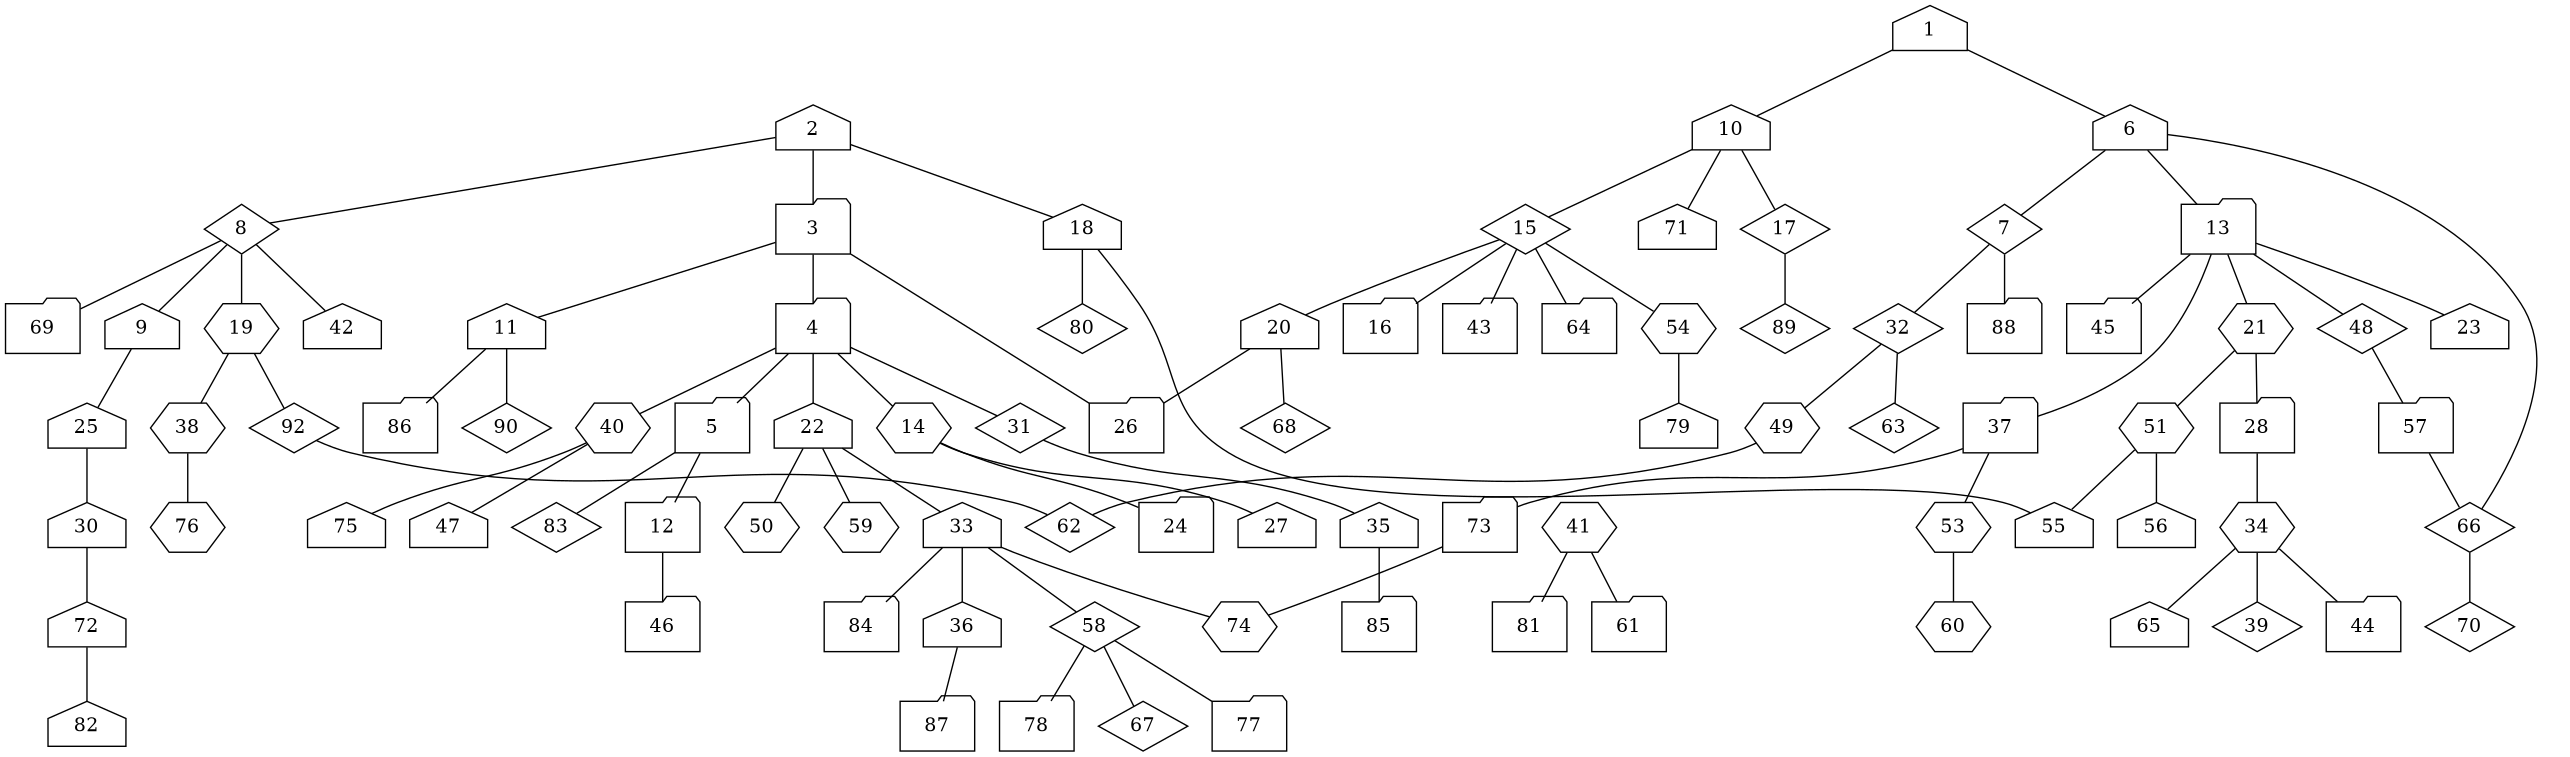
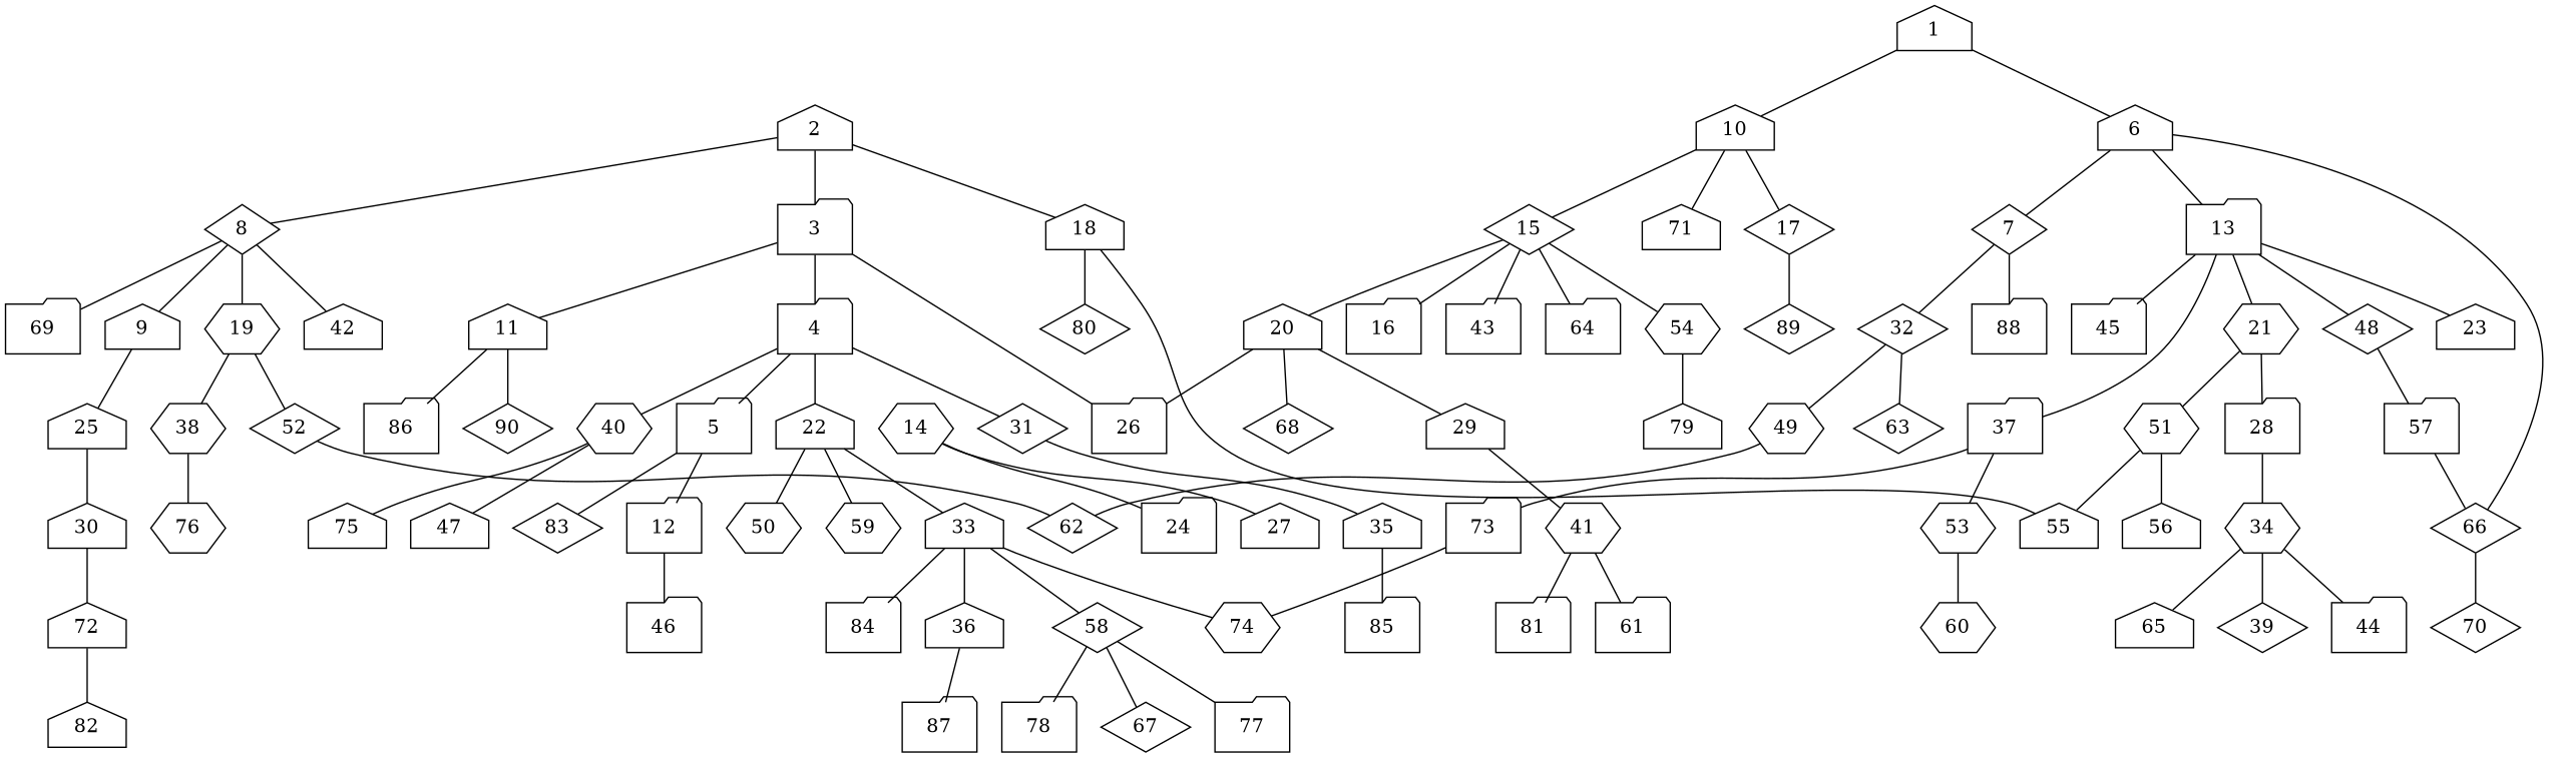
  graph {
    node [shape=house]
    1
    6
    10
    3 [shape=folder]
    2
    8 [shape=diamond]
    18
    7 [shape=diamond]
    13 [shape=folder]
    66 [shape=diamond]
    15 [shape=diamond]
    17 [shape=diamond]
    71
    4 [shape=folder]
    11
    26 [shape=folder]
    9
    19 [shape=hexagon]
    42
    69 [shape=folder]
    55
    80 [shape=diamond]
    32 [shape=diamond]
    88 [shape=folder]
    21 [shape=hexagon]
    23
    37 [shape=folder]
    45 [shape=folder]
    48 [shape=diamond]
    70 [shape=diamond]
    16 [shape=folder]
    20
    43 [shape=folder]
    54 [shape=hexagon]
    64 [shape=folder]
    89 [shape=diamond]
    5 [shape=folder]
    14 [shape=hexagon]
    22
    31 [shape=diamond]
    40 [shape=hexagon]
    86 [shape=folder]
    90 [shape=diamond]
    25
    38 [shape=hexagon]
-   52 [shape=diamond label=92]
+   52 [shape=diamond]
    12 [shape=folder]
    83 [shape=diamond]
    24 [shape=folder]
    27
    33
    50 [shape=hexagon]
    59 [shape=hexagon]
    35
    47
    75
    46 [shape=folder]
    36
    58 [shape=diamond]
    74 [shape=hexagon]
    84 [shape=folder]
    85 [shape=folder]
    49 [shape=hexagon]
    63 [shape=diamond]
    28 [shape=folder]
    51 [shape=hexagon]
    53 [shape=hexagon]
    73 [shape=folder]
    57 [shape=folder]
    62 [shape=diamond]
    30
    76 [shape=hexagon]
    72
+   29
    68 [shape=diamond]
    79
    34 [shape=hexagon]
    56
    60 [shape=hexagon]
    41 [shape=hexagon]
    61 [shape=folder]
    81 [shape=folder]
    39 [shape=diamond]
    44 [shape=folder]
    65
    87 [shape=folder]
    67 [shape=diamond]
    77 [shape=folder]
    78 [shape=folder]
    82
    1 -- 6
    1 -- 10
    6 -- 7
    6 -- 13
    6 -- 66
    10 -- 15
    10 -- 17
    10 -- 71
    3 -- 4
    3 -- 11
    3 -- 26
    2 -- 3
    2 -- 8
    2 -- 18
    8 -- 9
    8 -- 19
    8 -- 42
    8 -- 69
    18 -- 55
    18 -- 80
    7 -- 32
    7 -- 88
    13 -- 21
    13 -- 23
    13 -- 37
    13 -- 45
    13 -- 48
    66 -- 70
    15 -- 16
    15 -- 20
    15 -- 43
    15 -- 54
    15 -- 64
    17 -- 89
    4 -- 5
-   4 -- 14
    4 -- 22
    4 -- 31
    4 -- 40
    11 -- 86
    11 -- 90
    9 -- 25
    19 -- 38
    19 -- 52
    32 -- 49
    32 -- 63
    21 -- 28
    21 -- 51
    37 -- 53
    37 -- 73
    48 -- 57
    20 -- 26
+   20 -- 29
    20 -- 68
    54 -- 79
    5 -- 12
    5 -- 83
    14 -- 24
    14 -- 27
    22 -- 33
    22 -- 50
    22 -- 59
    31 -- 35
    40 -- 47
    40 -- 75
    25 -- 30
    38 -- 76
    52 -- 62
    12 -- 46
    33 -- 36
    33 -- 58
    33 -- 74
    33 -- 84
    35 -- 85
    36 -- 87
    58 -- 67
    58 -- 77
    58 -- 78
    49 -- 62
    28 -- 34
    51 -- 55
    51 -- 56
    53 -- 60
    73 -- 74
    57 -- 66
    30 -- 72
    72 -- 82
+   29 -- 41
    34 -- 39
    34 -- 44
    34 -- 65
    41 -- 61
    41 -- 81
  }
